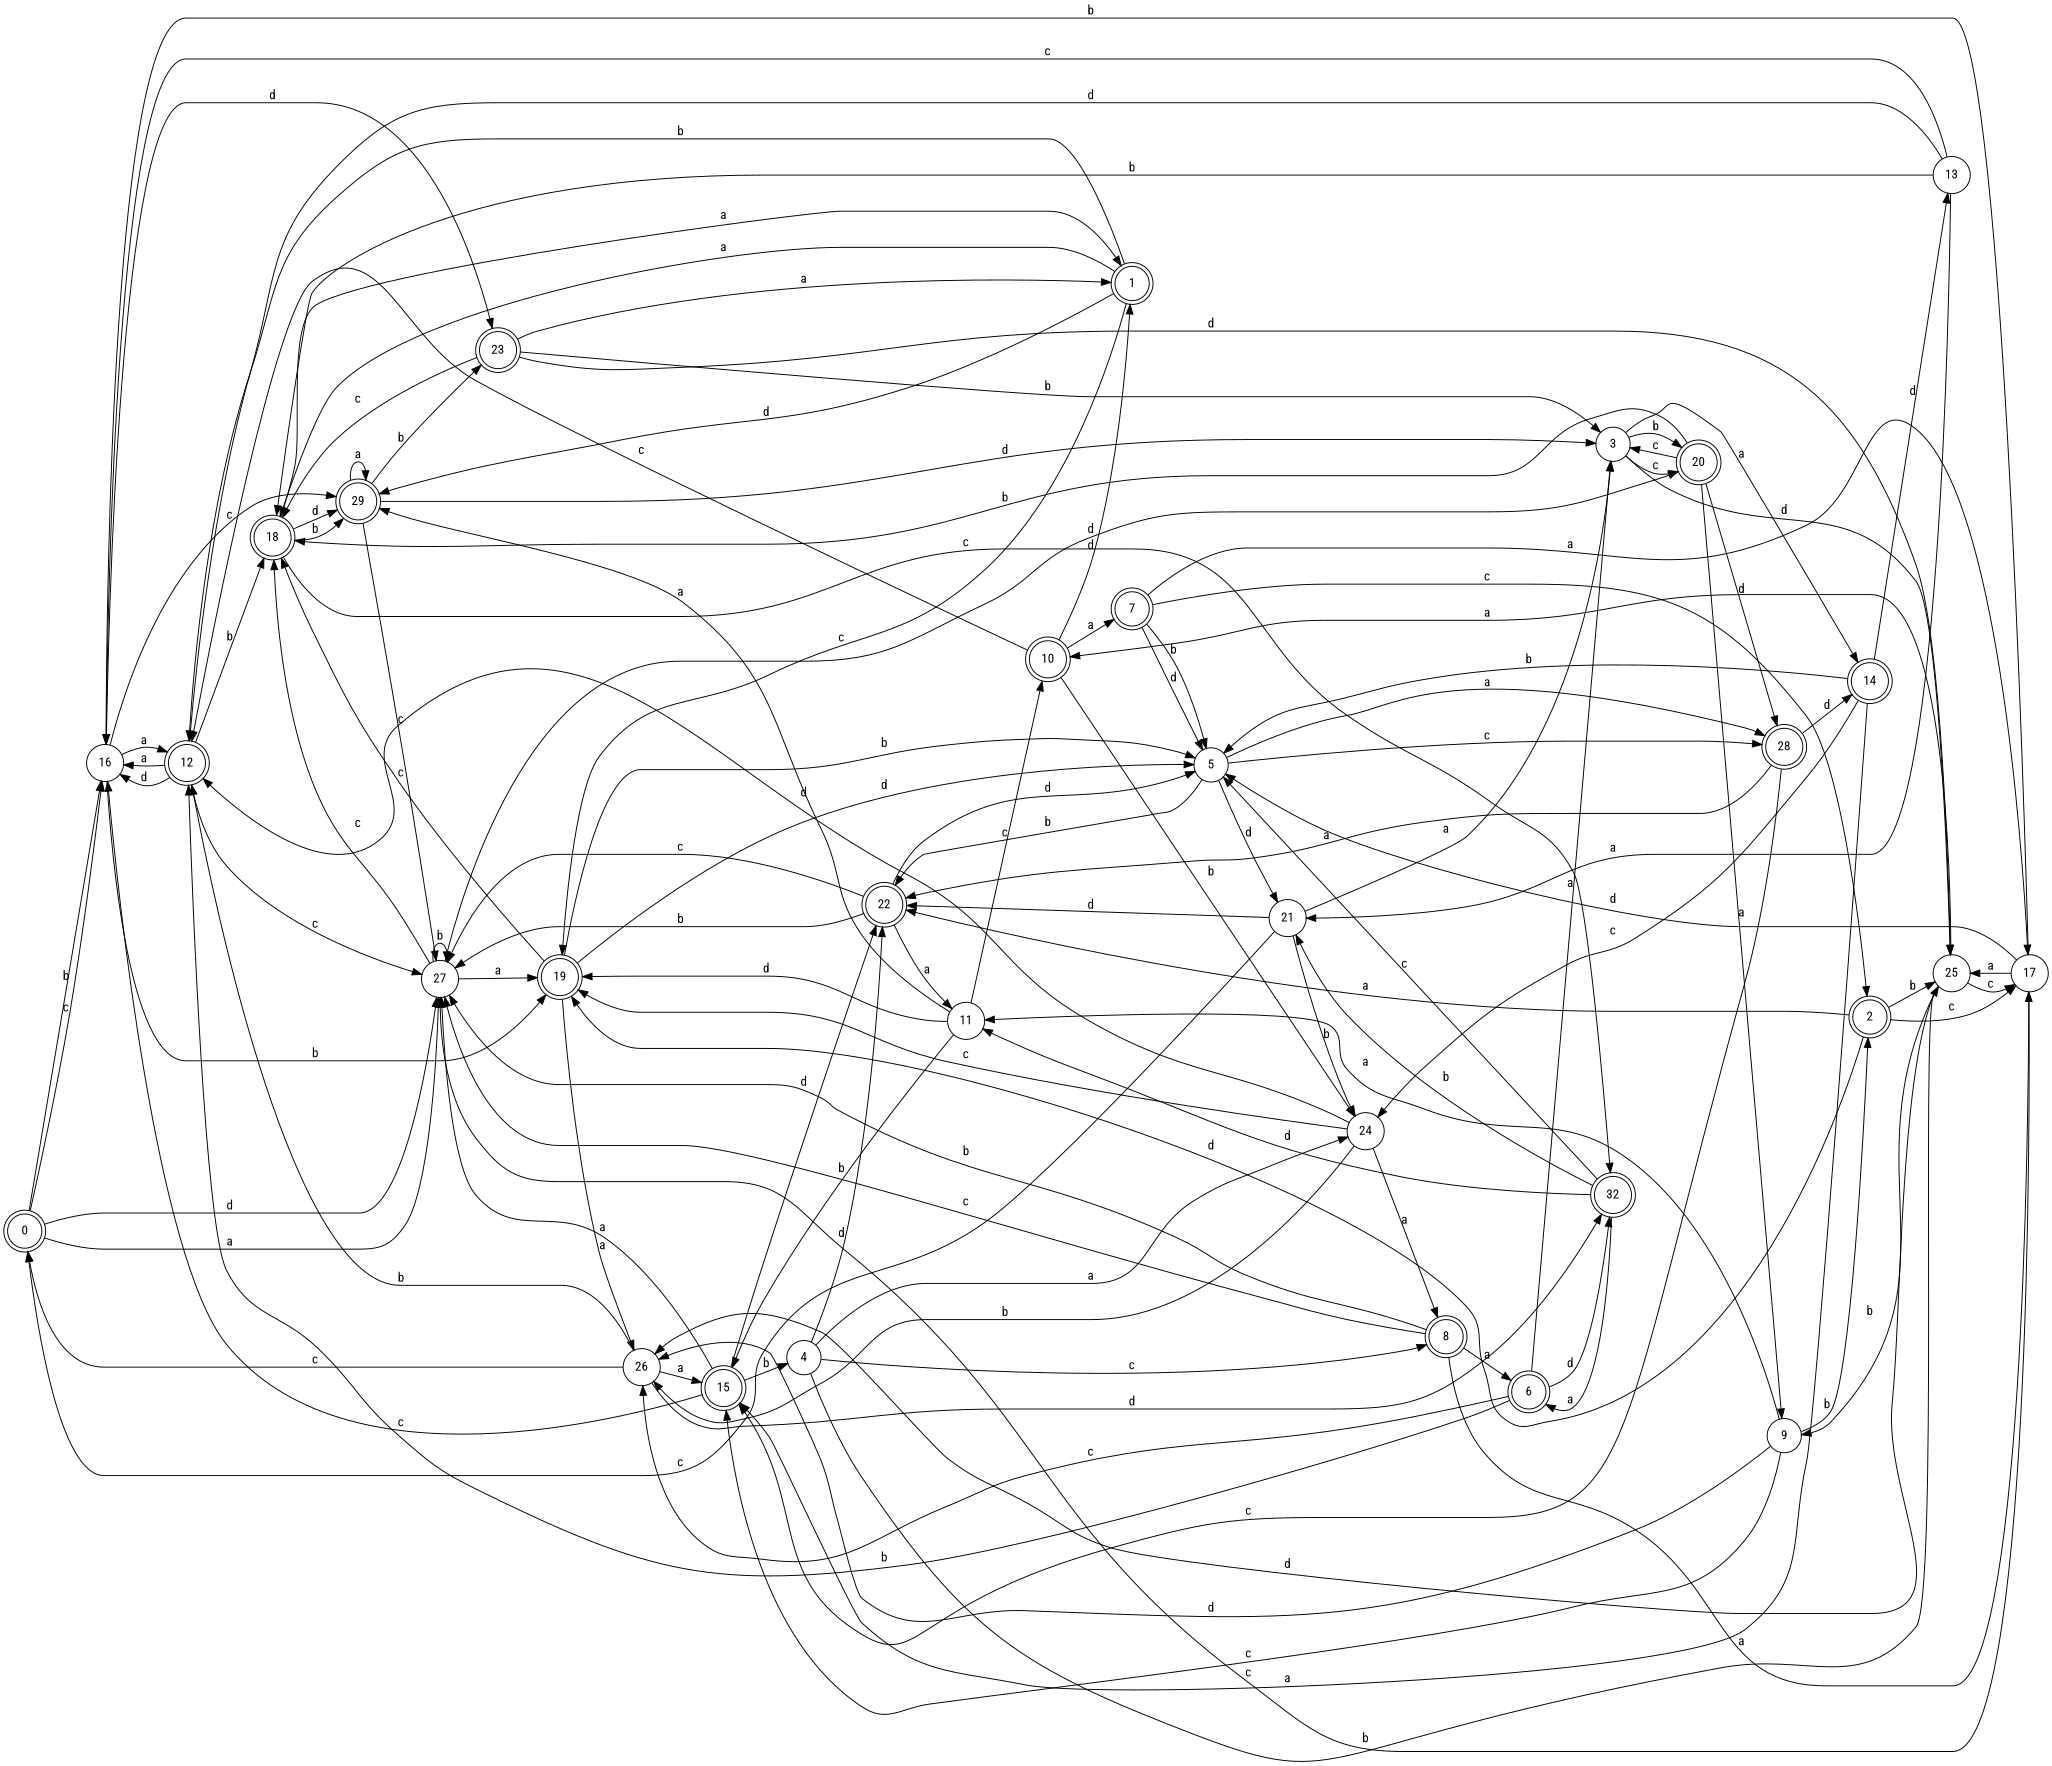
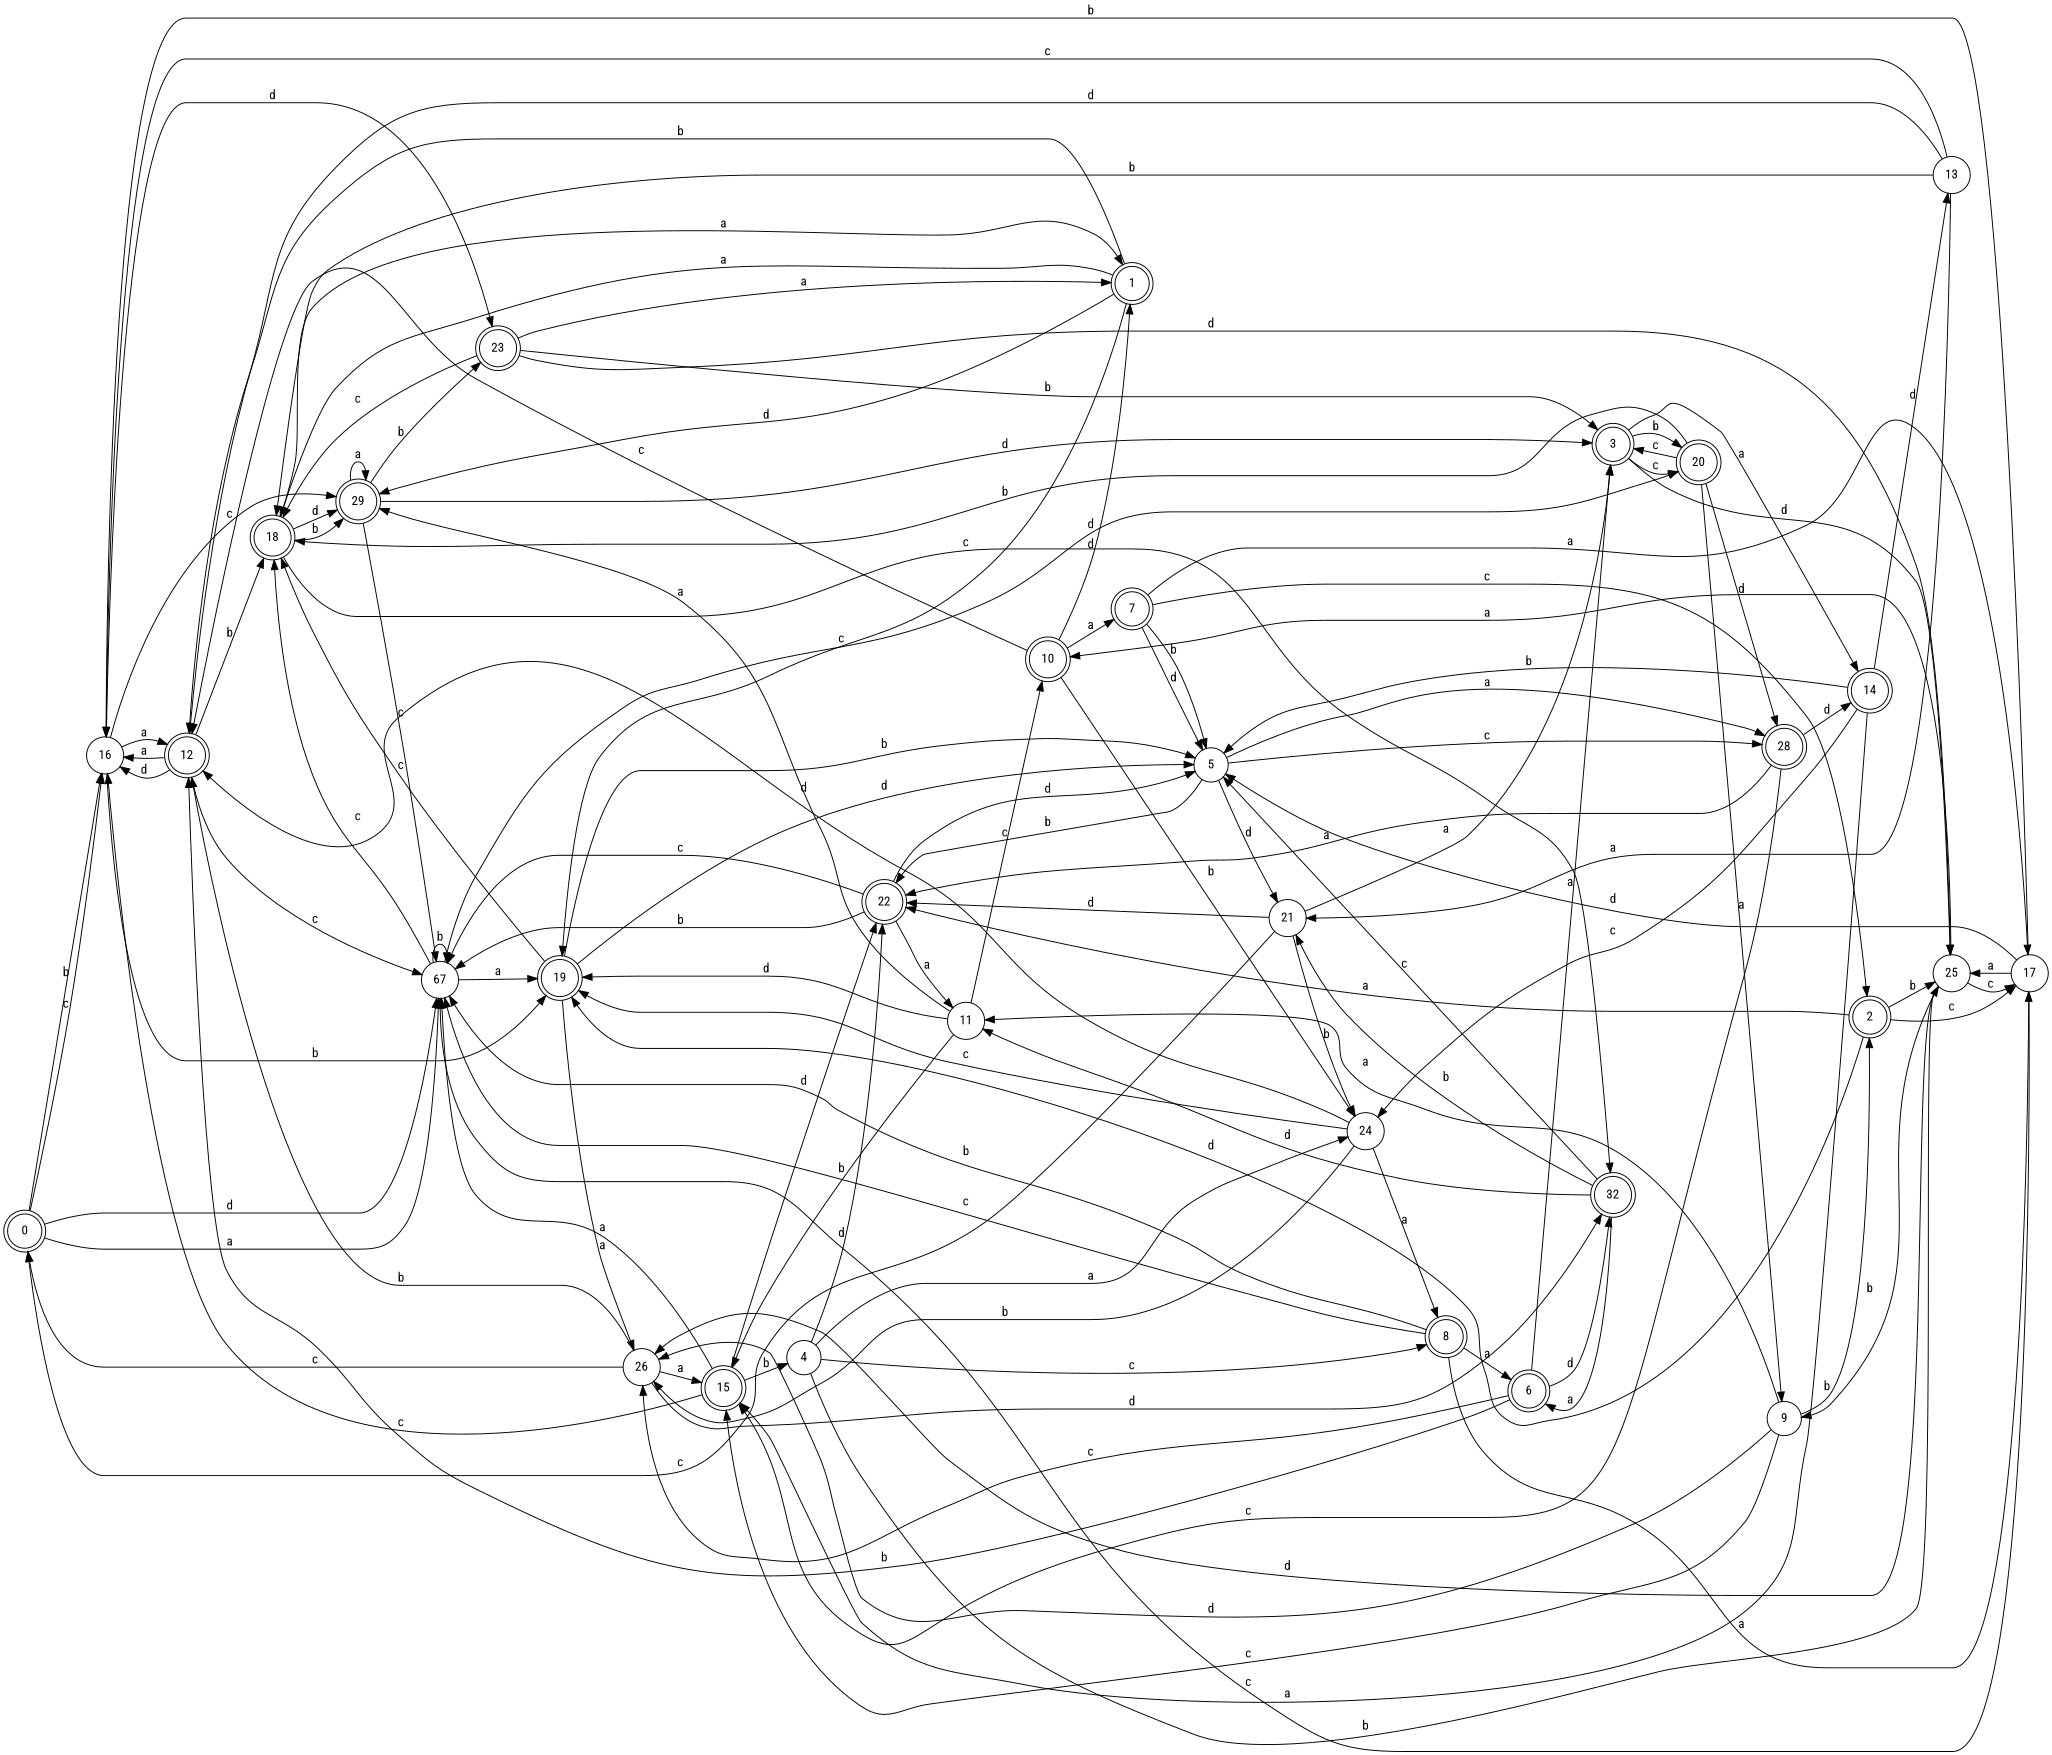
  digraph {
    fontname="Roboto Condensed"
    rankdir=LR
    node [color=black fillcolor=white fontname="Roboto Condensed" shape=doublecircle style="rounded,filled"]
    edge [fontname="Roboto Condensed"]
    n1 [label=0]
    n2 [label=16 shape=circle style=filled]
-   n3 [label=27 shape=circle style=filled]
+   n3 [label=67 shape=circle style=filled]
    n4 [label=12]
    n5 [label=19]
    n6 [label=29]
    n7 [label=23]
    n8 [label=18]
    n9 [label=20]
    n10 [label=1]
    n11 [label=32]
    n12 [label=5 shape=circle style=filled]
    n13 [label=26 shape=circle style=filled]
-   n14 [label=3 shape=circle style=filled]
+   n14 [label=3 style=filled]
    n15 [label=2]
    n16 [label=17 shape=circle style=filled]
    n17 [label=22]
    n18 [label=25 shape=circle style=filled]
    n19 [label=11 shape=circle style=filled]
    n20 [label=9 shape=circle style=filled]
    n21 [label=10]
    n22 [label=14]
    n23 [label=24 shape=circle style=filled]
    n24 [label=15]
    n25 [label=13 shape=circle style=filled]
    n26 [label=28]
    n27 [label=4 shape=circle style=filled]
    n28 [label=8]
    n29 [label=6]
    n30 [label=21 shape=circle style=filled]
    n31 [label=7]
    n1 -> n2 [label=b]
    n1 -> n2 [label=c]
    n1 -> n3 [label=a]
    n1 -> n3 [label=d]
    n2 -> n4 [label=a]
    n2 -> n5 [label=b]
    n2 -> n6 [label=c]
    n2 -> n7 [label=d]
    n3 -> n3 [label=b]
    n3 -> n5 [label=a]
    n3 -> n8 [label=c]
    n3 -> n9 [label=d]
    n4 -> n2 [label=a]
    n4 -> n2 [label=d]
    n4 -> n3 [label=c]
    n4 -> n8 [label=b]
    n5 -> n8 [label=c]
    n5 -> n12 [label=b]
    n5 -> n12 [label=d]
    n5 -> n13 [label=a]
    n6 -> n3 [label=c]
    n6 -> n6 [label=a]
    n6 -> n7 [label=b]
    n6 -> n14 [label=d]
    n7 -> n8 [label=c]
    n7 -> n10 [label=a]
    n7 -> n14 [label=b]
    n7 -> n18 [label=d]
    n8 -> n6 [label=b]
    n8 -> n6 [label=d]
    n8 -> n10 [label=a]
    n8 -> n11 [label=c]
    n9 -> n8 [label=b]
    n9 -> n14 [label=c]
    n9 -> n20 [label=a]
    n9 -> n26 [label=d]
    n10 -> n4 [label=b]
    n10 -> n5 [label=c]
    n10 -> n6 [label=d]
    n10 -> n8 [label=a]
    n11 -> n12 [label=c]
    n11 -> n19 [label=d]
    n11 -> n29 [label=a]
    n11 -> n30 [label=b]
    n12 -> n17 [label=b]
    n12 -> n26 [label=a]
    n12 -> n26 [label=c]
    n12 -> n30 [label=d]
    n13 -> n1 [label=c]
    n13 -> n4 [label=b]
    n13 -> n11 [label=d]
    n13 -> n24 [label=a]
    n14 -> n9 [label=b]
    n14 -> n9 [label=c]
    n14 -> n18 [label=d]
    n14 -> n22 [label=a]
    n15 -> n5 [label=d]
    n15 -> n16 [label=c]
    n15 -> n17 [label=a]
    n15 -> n18 [label=b]
    n16 -> n2 [label=b]
    n16 -> n3 [label=c]
    n16 -> n12 [label=d]
    n16 -> n18 [label=a]
    n17 -> n3 [label=b]
    n17 -> n3 [label=c]
    n17 -> n12 [label=d]
    n17 -> n19 [label=a]
    n18 -> n13 [label=d]
    n18 -> n16 [label=c]
    n18 -> n20 [label=b]
    n18 -> n21 [label=a]
    n19 -> n5 [label=d]
    n19 -> n6 [label=a]
    n19 -> n21 [label=c]
    n19 -> n24 [label=b]
    n20 -> n13 [label=d]
    n20 -> n15 [label=b]
    n20 -> n19 [label=a]
    n20 -> n24 [label=c]
    n21 -> n4 [label=c]
    n21 -> n10 [label=d]
    n21 -> n23 [label=b]
    n21 -> n31 [label=a]
    n22 -> n12 [label=b]
    n22 -> n23 [label=c]
    n22 -> n24 [label=a]
    n22 -> n25 [label=d]
    n23 -> n4 [label=d]
    n23 -> n5 [label=c]
    n23 -> n13 [label=b]
    n23 -> n28 [label=a]
    n24 -> n2 [label=c]
    n24 -> n3 [label=a]
    n24 -> n17 [label=d]
    n24 -> n27 [label=b]
    n25 -> n2 [label=c]
    n25 -> n4 [label=d]
    n25 -> n8 [label=b]
    n25 -> n30 [label=a]
    n26 -> n17 [label=a]
    n26 -> n22 [label=d]
    n26 -> n24 [label=c]
    n27 -> n17 [label=d]
    n27 -> n18 [label=b]
    n27 -> n23 [label=a]
    n27 -> n28 [label=c]
    n28 -> n3 [label=b]
    n28 -> n3 [label=c]
    n28 -> n16 [label=a]
    n28 -> n29 [label=a]
    n29 -> n4 [label=b]
    n29 -> n11 [label=d]
    n29 -> n13 [label=c]
    n29 -> n14 [label=a]
    n30 -> n1 [label=c]
    n30 -> n14 [label=a]
    n30 -> n17 [label=d]
    n30 -> n23 [label=b]
    n31 -> n12 [label=b]
    n31 -> n12 [label=d]
    n31 -> n15 [label=c]
    n31 -> n16 [label=a]
  }
